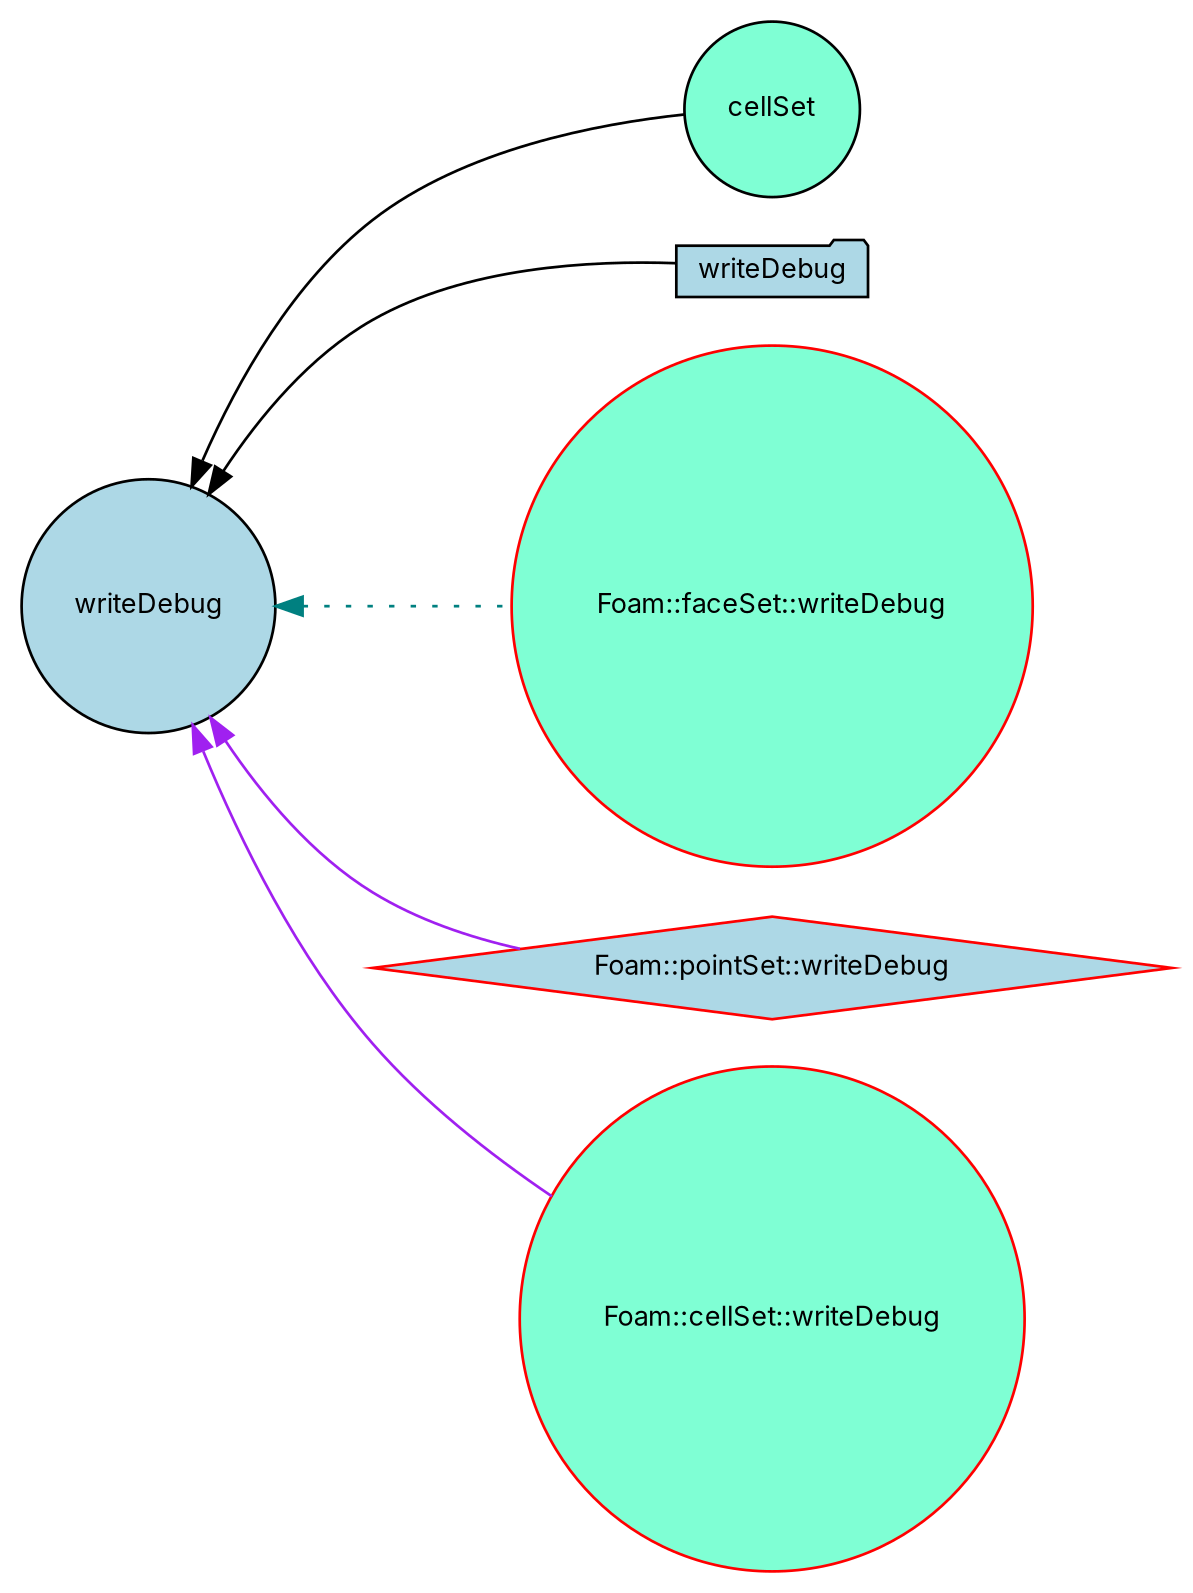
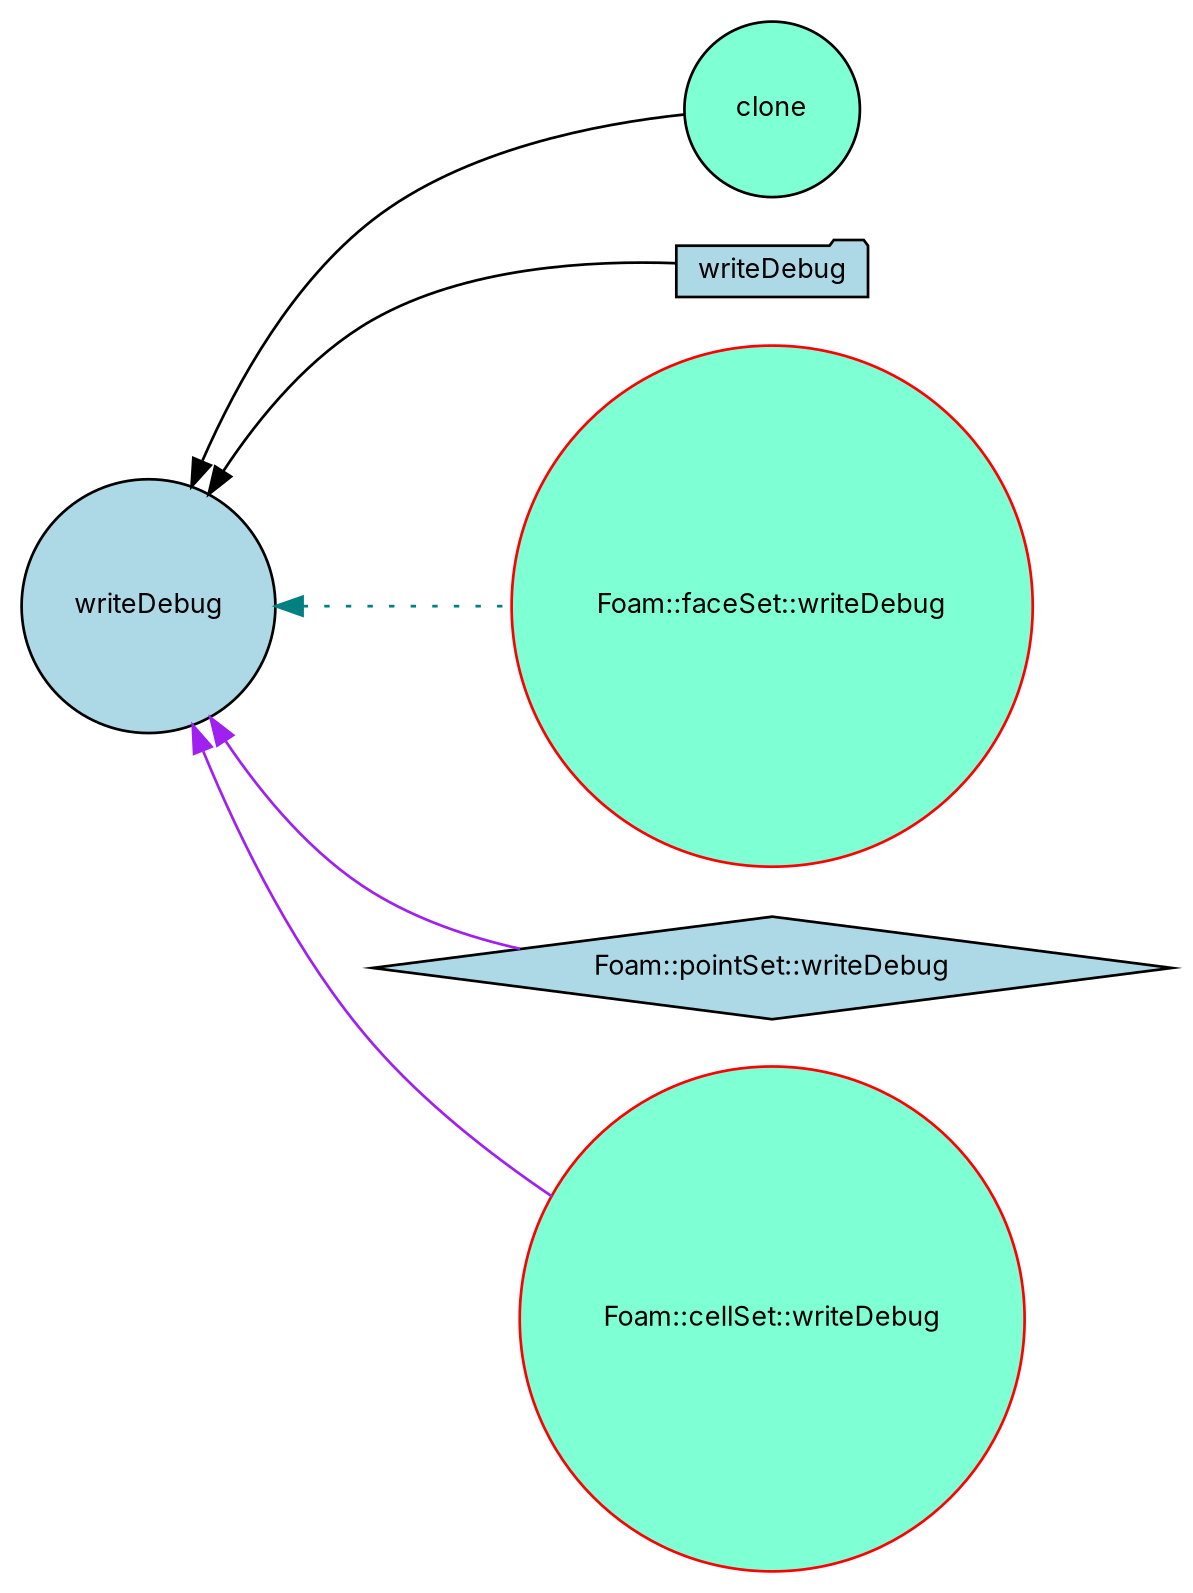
  digraph {
    fontname=Inter
    rankdir=LR
    node [color=black fillcolor=lightblue fontname=Inter fontsize=10 shape=circle style=filled]
    edge [color=black dir=back fontname=Inter fontsize=10 labelfontname=Helvetica labelfontsize=10 style=solid]
    n1 [fontcolor=black height=0.2 label=writeDebug width=0.4]
-   n2 [fillcolor=aquamarine height=0.2 label=cellSet width=0.4]
+   n2 [fillcolor=aquamarine height=0.2 label=clone width=0.4]
    n3 [height=0.2 label=writeDebug shape=folder width=0.4]
    n4 [color=red fillcolor=aquamarine height=0.2 label="Foam::faceSet::writeDebug" width=0.4]
-   n5 [color=red height=0.2 label="Foam::pointSet::writeDebug" shape=diamond width=0.4]
+   n5 [height=0.2 label="Foam::pointSet::writeDebug" shape=diamond width=0.4]
    n6 [color=red fillcolor=aquamarine height=0.2 label="Foam::cellSet::writeDebug" width=0.4]
    n1 -> n2
    n1 -> n3
    n1 -> n4 [color=teal style=dotted]
    n1 -> n5 [color=purple]
    n1 -> n6 [color=purple]
  }
